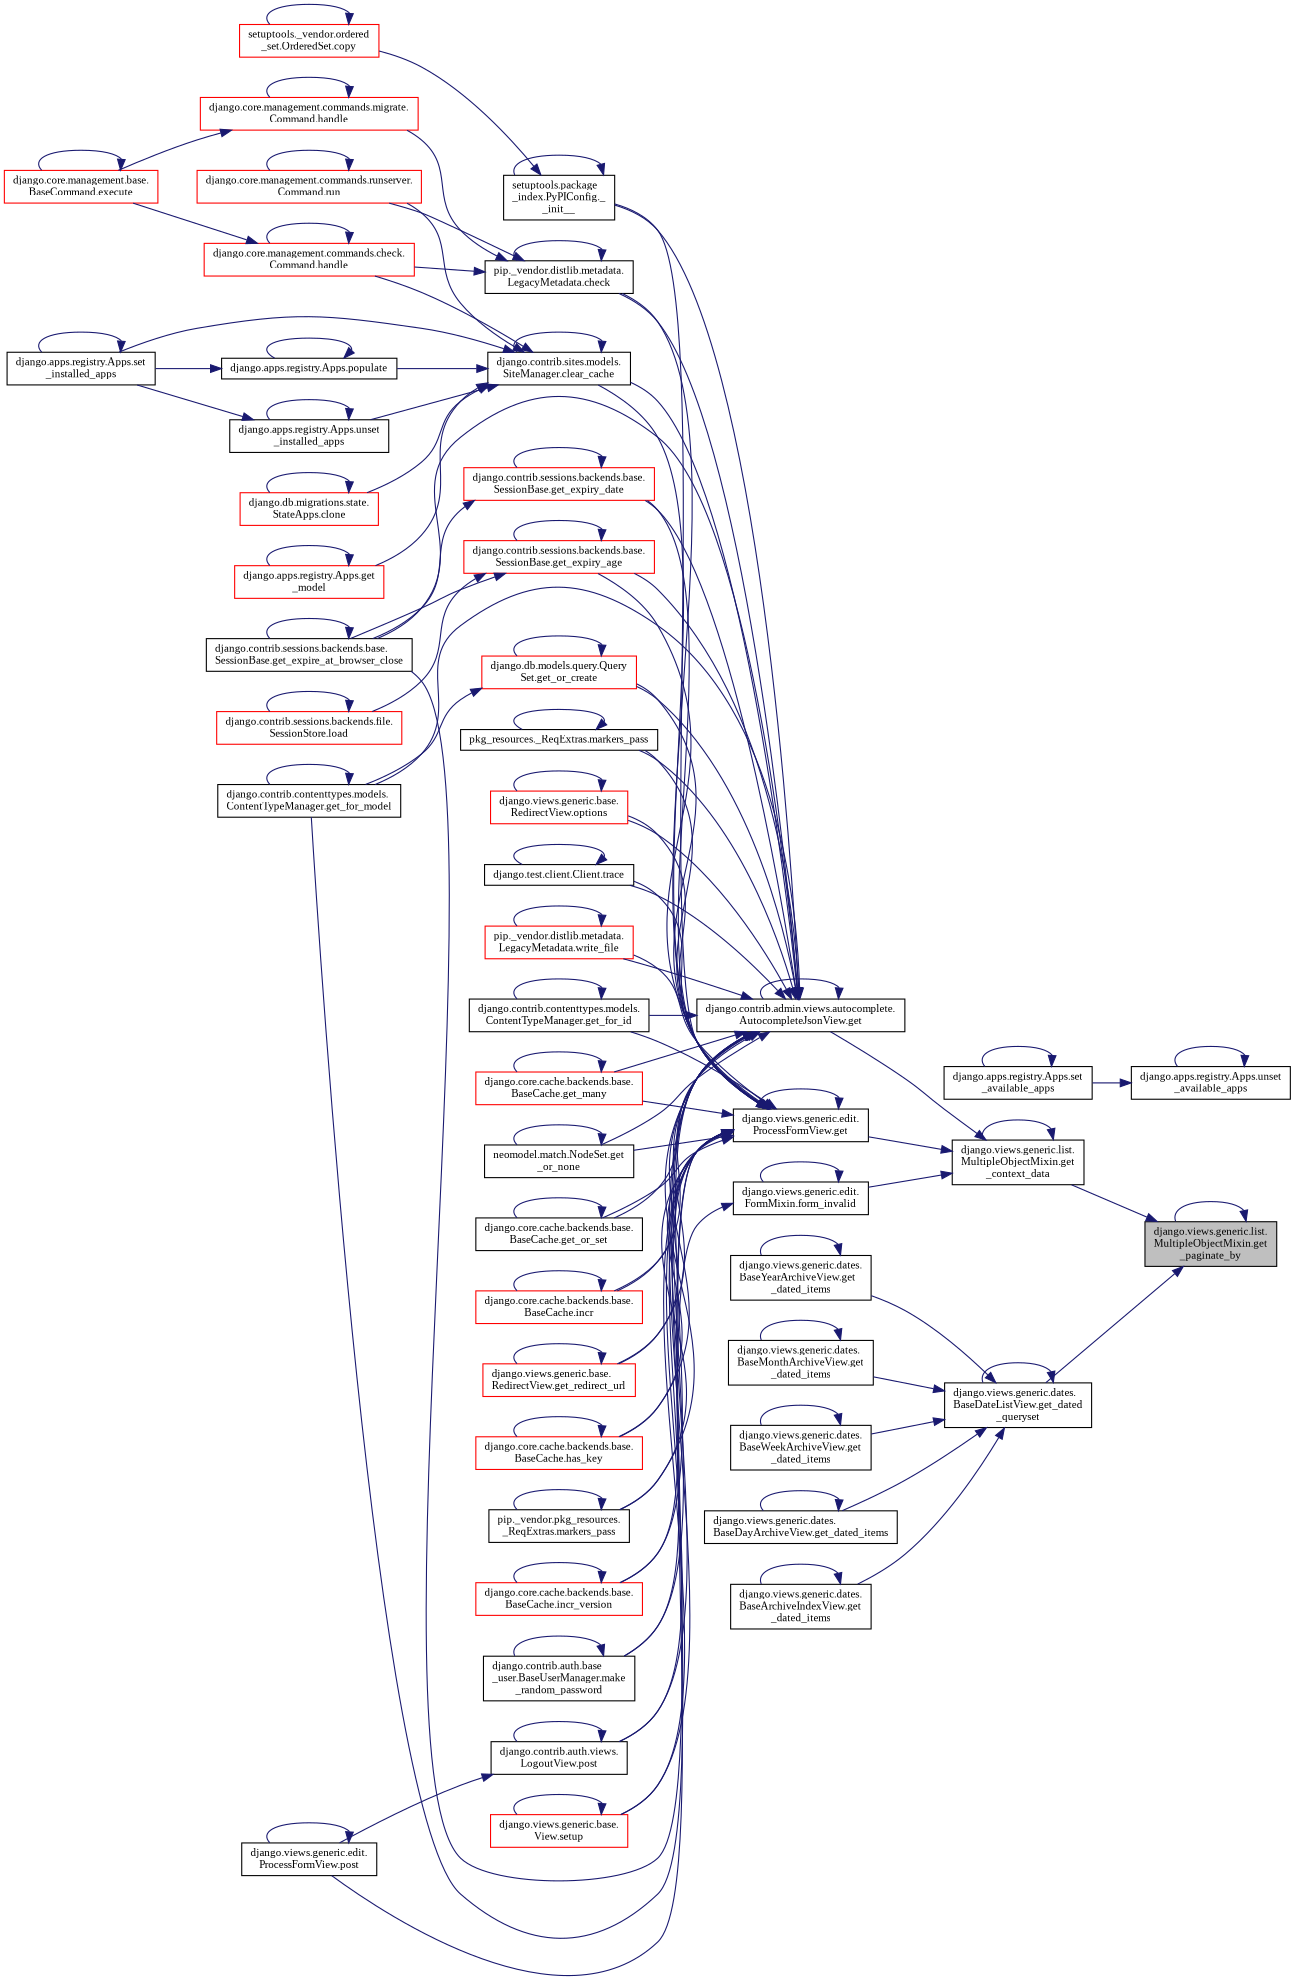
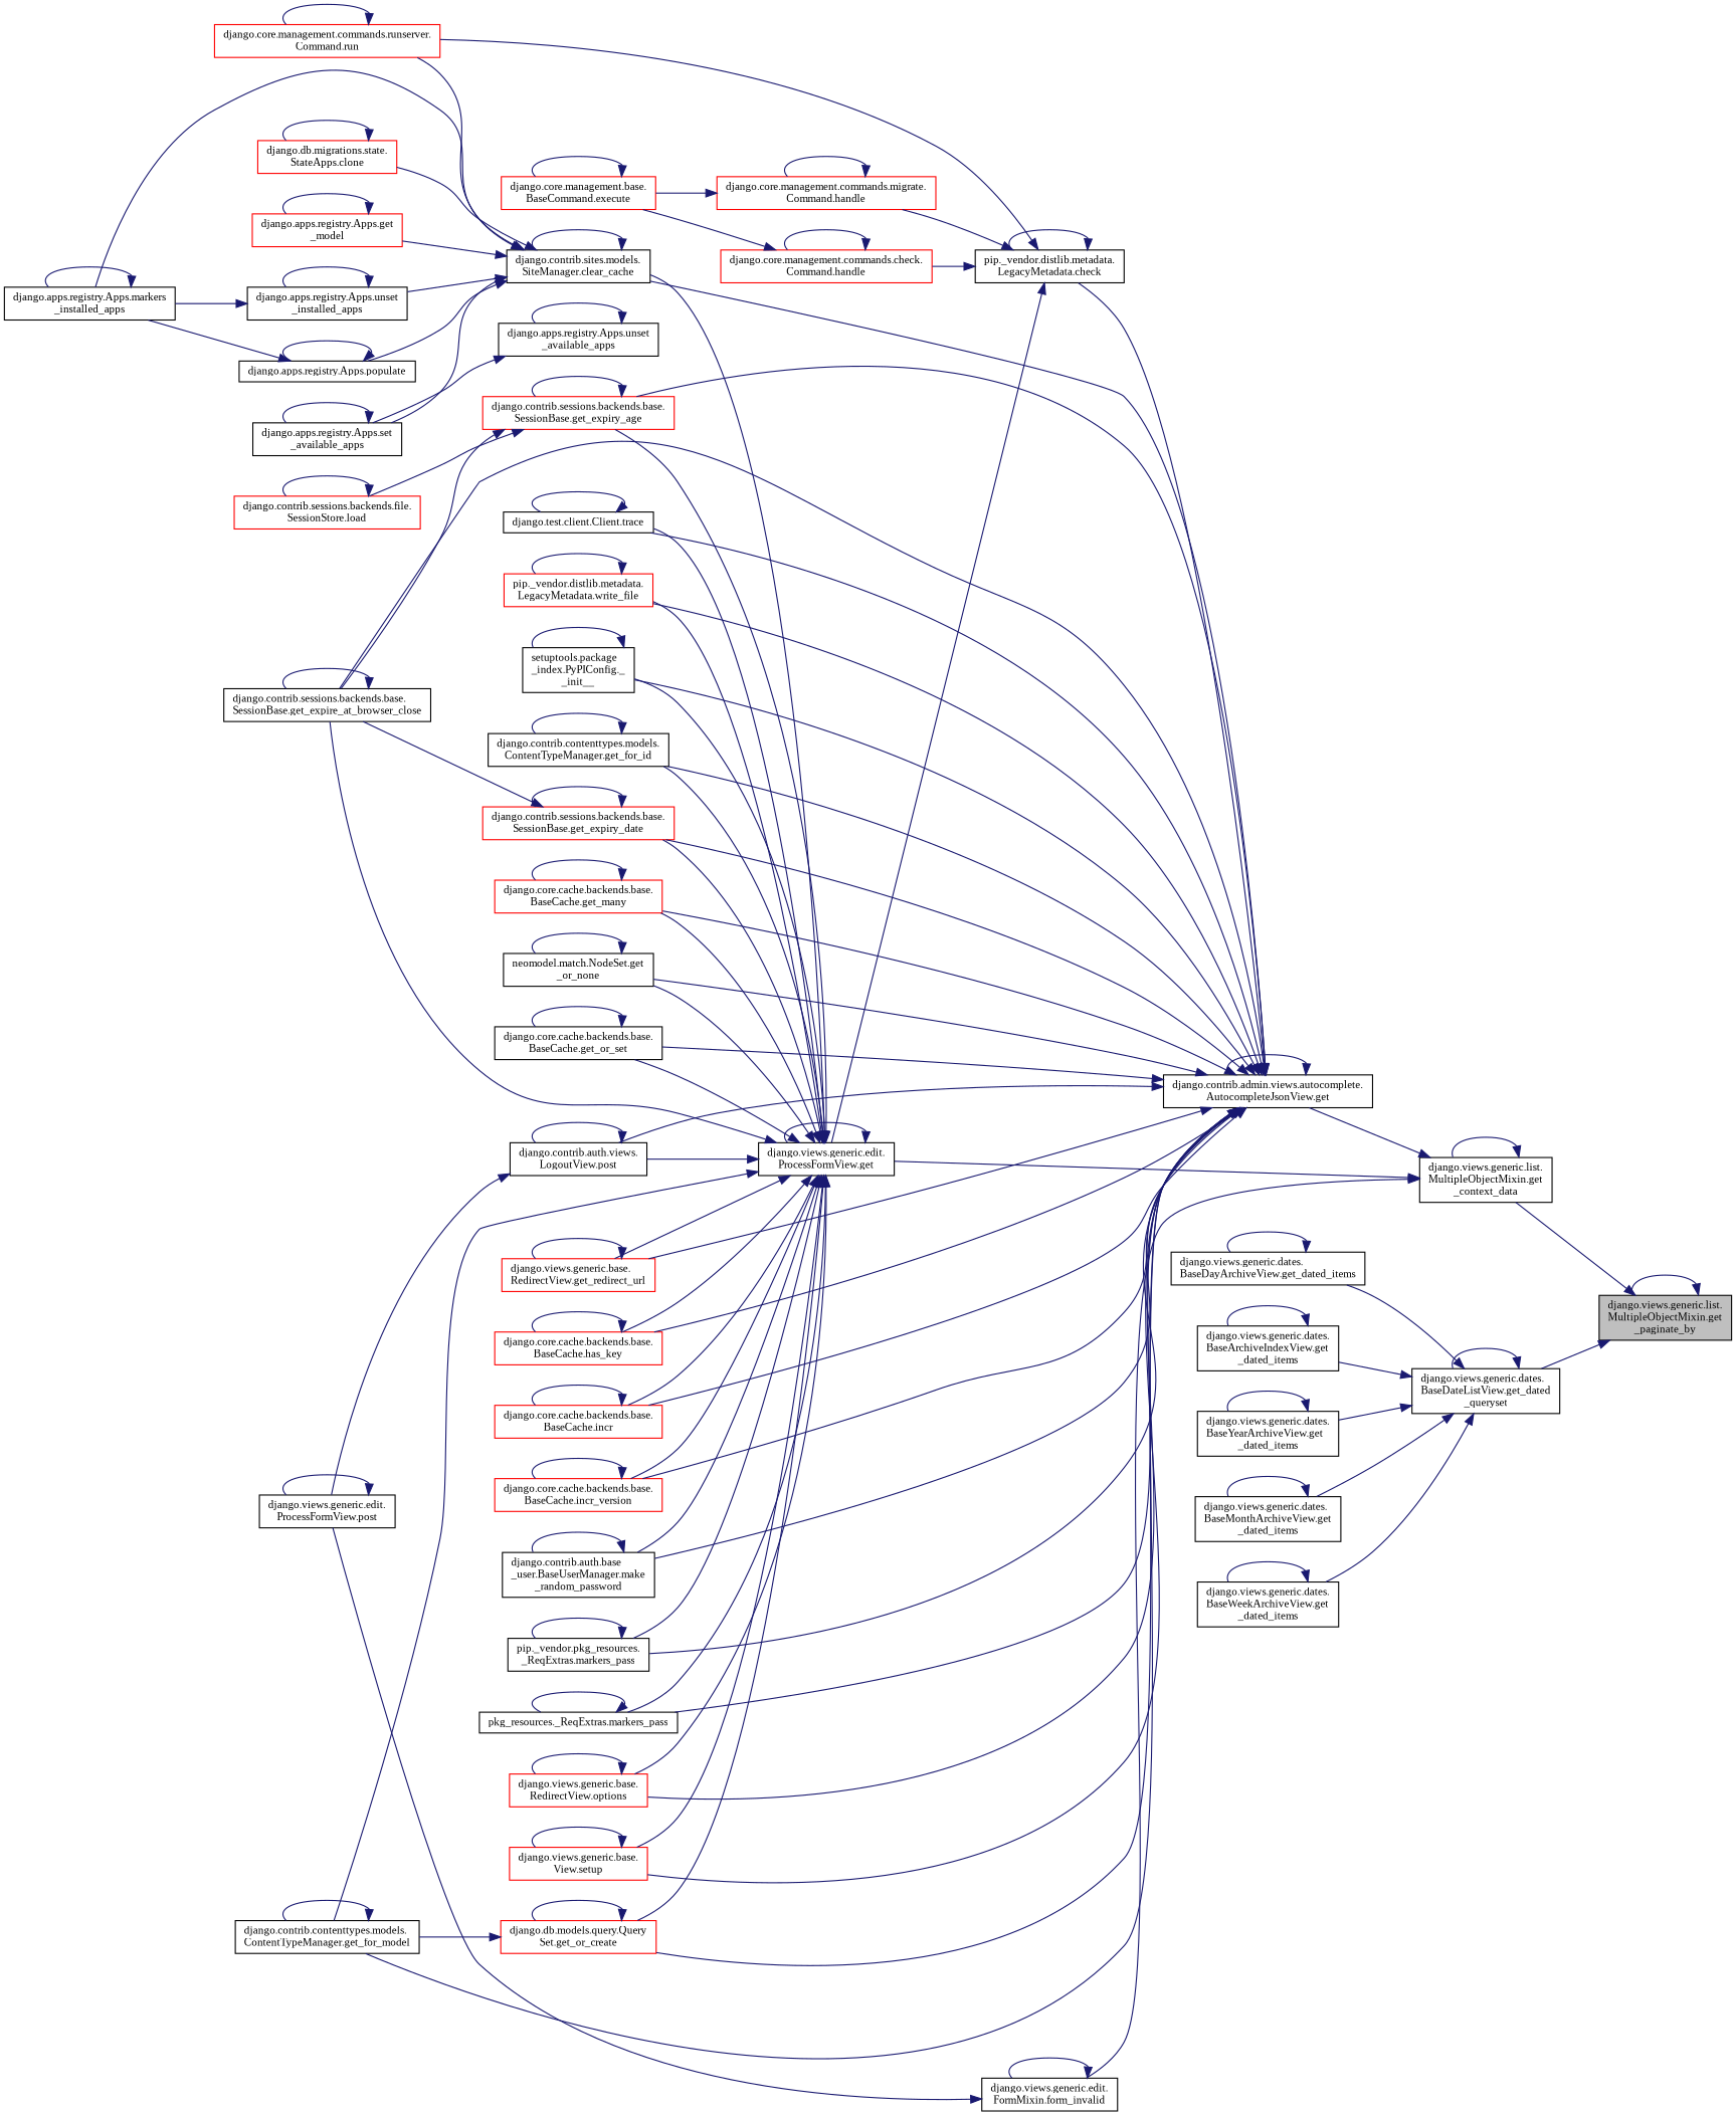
  digraph {
    fontname="Liberation Serif"
    rankdir=RL
    node [color=black fillcolor=white fontname="Liberation Serif" fontsize=10 shape=record style=filled]
    edge [color=midnightblue dir=back fontname="Liberation Serif" fontsize=10 labelfontname=Helvetica labelfontsize=10 style=solid]
    n1 [fillcolor=grey75 fontcolor=black height=0.2 label="django.views.generic.list.\lMultipleObjectMixin.get\l_paginate_by" width=0.4]
    n2 [height=0.2 label="django.views.generic.list.\lMultipleObjectMixin.get\l_context_data" width=0.4]
    n3 [height=0.2 label="django.views.generic.dates.\lBaseDateListView.get_dated\l_queryset" width=0.4]
    n4 [height=0.2 label="django.views.generic.edit.\lFormMixin.form_invalid" width=0.4]
    n5 [height=0.2 label="django.contrib.admin.views.autocomplete.\lAutocompleteJsonView.get" width=0.4]
    n6 [height=0.2 label="django.views.generic.edit.\lProcessFormView.get" width=0.4]
    n7 [height=0.2 label="django.views.generic.dates.\lBaseArchiveIndexView.get\l_dated_items" width=0.4]
    n8 [height=0.2 label="django.views.generic.dates.\lBaseYearArchiveView.get\l_dated_items" width=0.4]
    n9 [height=0.2 label="django.views.generic.dates.\lBaseMonthArchiveView.get\l_dated_items" width=0.4]
    n10 [height=0.2 label="django.views.generic.dates.\lBaseWeekArchiveView.get\l_dated_items" width=0.4]
    n11 [height=0.2 label="django.views.generic.dates.\lBaseDayArchiveView.get_dated_items" width=0.4]
    n12 [height=0.2 label="django.views.generic.edit.\lProcessFormView.post" width=0.4]
    n13 [height=0.2 label="setuptools.package\l_index.PyPIConfig._\l_init__" width=0.4]
    n14 [height=0.2 label="pip._vendor.distlib.metadata.\lLegacyMetadata.check" width=0.4]
    n15 [height=0.2 label="django.contrib.sites.models.\lSiteManager.clear_cache" width=0.4]
    n16 [height=0.2 label="django.contrib.sessions.backends.base.\lSessionBase.get_expire_at_browser_close" width=0.4]
    n17 [color=red height=0.2 label="django.contrib.sessions.backends.base.\lSessionBase.get_expiry_age" width=0.4]
    n18 [color=red height=0.2 label="django.contrib.sessions.backends.base.\lSessionBase.get_expiry_date" width=0.4]
    n19 [height=0.2 label="django.contrib.contenttypes.models.\lContentTypeManager.get_for_id" width=0.4]
    n20 [height=0.2 label="django.contrib.contenttypes.models.\lContentTypeManager.get_for_model" width=0.4]
    n21 [color=red height=0.2 label="django.core.cache.backends.base.\lBaseCache.get_many" width=0.4]
    n22 [color=red height=0.2 label="django.db.models.query.Query\lSet.get_or_create" width=0.4]
    n23 [height=0.2 label="neomodel.match.NodeSet.get\l_or_none" width=0.4]
    n24 [height=0.2 label="django.core.cache.backends.base.\lBaseCache.get_or_set" width=0.4]
    n25 [color=red height=0.2 label="django.views.generic.base.\lRedirectView.get_redirect_url" width=0.4]
    n26 [color=red height=0.2 label="django.core.cache.backends.base.\lBaseCache.has_key" width=0.4]
    n27 [color=red height=0.2 label="django.core.cache.backends.base.\lBaseCache.incr" width=0.4]
    n28 [color=red height=0.2 label="django.core.cache.backends.base.\lBaseCache.incr_version" width=0.4]
    n29 [height=0.2 label="django.contrib.auth.base\l_user.BaseUserManager.make\l_random_password" width=0.4]
    n30 [height=0.2 label="pip._vendor.pkg_resources.\l_ReqExtras.markers_pass" width=0.4]
    n31 [height=0.2 label="pkg_resources._ReqExtras.markers_pass" width=0.4]
    n32 [color=red height=0.2 label="django.views.generic.base.\lRedirectView.options" width=0.4]
    n33 [height=0.2 label="django.contrib.auth.views.\lLogoutView.post" width=0.4]
    n34 [color=red height=0.2 label="django.views.generic.base.\lView.setup" width=0.4]
    n35 [height=0.2 label="django.test.client.Client.trace" width=0.4]
    n36 [color=red height=0.2 label="pip._vendor.distlib.metadata.\lLegacyMetadata.write_file" width=0.4]
-   n37 [color=red height=0.2 label="setuptools._vendor.ordered\l_set.OrderedSet.copy" width=0.4]
    n38 [color=red height=0.2 label="django.core.management.commands.check.\lCommand.handle" width=0.4]
    n39 [color=red height=0.2 label="django.core.management.commands.migrate.\lCommand.handle" width=0.4]
    n40 [color=red height=0.2 label="django.core.management.commands.runserver.\lCommand.run" width=0.4]
    n41 [color=red height=0.2 label="django.db.migrations.state.\lStateApps.clone" width=0.4]
    n42 [color=red height=0.2 label="django.apps.registry.Apps.get\l_model" width=0.4]
    n43 [height=0.2 label="django.apps.registry.Apps.populate" width=0.4]
-   n44 [height=0.2 label="django.apps.registry.Apps.set\l_installed_apps" width=0.4]
+   n44 [height=0.2 label="django.apps.registry.Apps.markers\l_installed_apps" width=0.4]
    n45 [height=0.2 label="django.apps.registry.Apps.set\l_available_apps" width=0.4]
    n46 [height=0.2 label="django.apps.registry.Apps.unset\l_installed_apps" width=0.4]
    n47 [color=red height=0.2 label="django.contrib.sessions.backends.file.\lSessionStore.load" width=0.4]
    n48 [color=red height=0.2 label="django.core.management.base.\lBaseCommand.execute" width=0.4]
    n49 [height=0.2 label="django.apps.registry.Apps.unset\l_available_apps" width=0.4]
    n1 -> n1
    n1 -> n2
    n1 -> n3
    n2 -> n2
    n2 -> n4
    n2 -> n5
    n2 -> n6
    n3 -> n3
    n3 -> n7
    n3 -> n8
    n3 -> n9
    n3 -> n10
    n3 -> n11
    n4 -> n4
    n4 -> n12
    n5 -> n5
    n5 -> n13
    n5 -> n14
    n5 -> n15
    n5 -> n16
    n5 -> n17
    n5 -> n18
    n5 -> n19
    n5 -> n20
    n5 -> n21
    n5 -> n22
    n5 -> n23
    n5 -> n24
    n5 -> n25
    n5 -> n26
    n5 -> n27
    n5 -> n28
    n5 -> n29
    n5 -> n30
    n5 -> n31
    n5 -> n32
    n5 -> n33
    n5 -> n34
    n5 -> n35
    n5 -> n36
    n6 -> n6
    n6 -> n13
-   n6 -> n14
+   n14 -> n6
    n6 -> n15
    n6 -> n16
    n6 -> n17
    n6 -> n18
    n6 -> n19
    n6 -> n20
    n6 -> n21
    n6 -> n22
    n6 -> n23
    n6 -> n24
    n6 -> n25
    n6 -> n26
    n6 -> n27
    n6 -> n28
    n6 -> n29
    n6 -> n30
    n6 -> n31
    n6 -> n32
    n6 -> n33
    n6 -> n34
    n6 -> n35
    n6 -> n36
    n7 -> n7
    n8 -> n8
    n9 -> n9
    n10 -> n10
    n11 -> n11
    n12 -> n12
    n13 -> n13
-   n13 -> n37
    n14 -> n14
    n14 -> n38
    n14 -> n39
    n14 -> n40
    n15 -> n15
    n15 -> n40
    n15 -> n41
    n15 -> n42
    n15 -> n43
    n15 -> n44
-   n15 -> n38
+   n15 -> n45
    n15 -> n46
    n16 -> n16
    n17 -> n16
    n17 -> n17
    n17 -> n47
    n18 -> n16
    n18 -> n18
    n19 -> n19
    n20 -> n20
    n21 -> n21
    n22 -> n20
    n22 -> n22
    n23 -> n23
    n24 -> n24
    n25 -> n25
    n26 -> n26
    n27 -> n27
    n28 -> n28
    n29 -> n29
    n30 -> n30
    n31 -> n31
    n32 -> n32
    n33 -> n12
    n33 -> n33
    n34 -> n34
    n35 -> n35
    n36 -> n36
-   n37 -> n37
    n38 -> n38
    n38 -> n48
    n39 -> n39
    n39 -> n48
    n40 -> n40
    n41 -> n41
    n42 -> n42
    n43 -> n43
    n43 -> n44
    n44 -> n44
    n45 -> n45
    n46 -> n44
    n46 -> n46
    n47 -> n47
    n48 -> n48
    n49 -> n45
    n49 -> n49
  }
